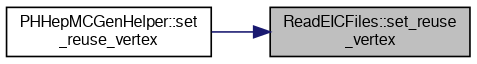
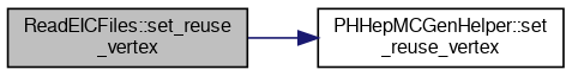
  digraph {
    rankdir=LR
    node [color=black fontname=FreeSans fontsize=10 shape=record]
    n1 [fillcolor=grey75 fontcolor=black height=0.2 label="ReadEICFiles::set_reuse\l_vertex" style=filled width=0.4]
    n2 [height=0.2 label="PHHepMCGenHelper::set\l_reuse_vertex" width=0.4]
-   n2 -> n1 [color=midnightblue fontname=FreeSans fontsize=10 labelfontname=FreeSans labelfontsize=10 style=solid]
+   n1 -> n2 [color=midnightblue fontname=FreeSans fontsize=10 labelfontname=FreeSans labelfontsize=10 style=solid]
  }
